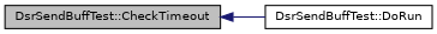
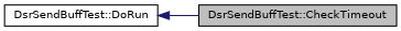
  digraph {
    rankdir=LR
    node [color=black fontname=Helvetica fontsize=10 shape=record style=filled]
    n1 [fillcolor=grey75 fontcolor=black height=0.2 label="DsrSendBuffTest::CheckTimeout" width=0.4]
    n2 [fillcolor=white height=0.2 label="DsrSendBuffTest::DoRun" width=0.4]
-   n1 -> n2 [color=midnightblue dir=back fontname=Helvetica fontsize=10 labelfontname=Helvetica labelfontsize=10 style=solid]
+   n2 -> n1 [color=midnightblue dir=back fontname=Helvetica fontsize=10 labelfontname=Helvetica labelfontsize=10 style=solid]
  }
